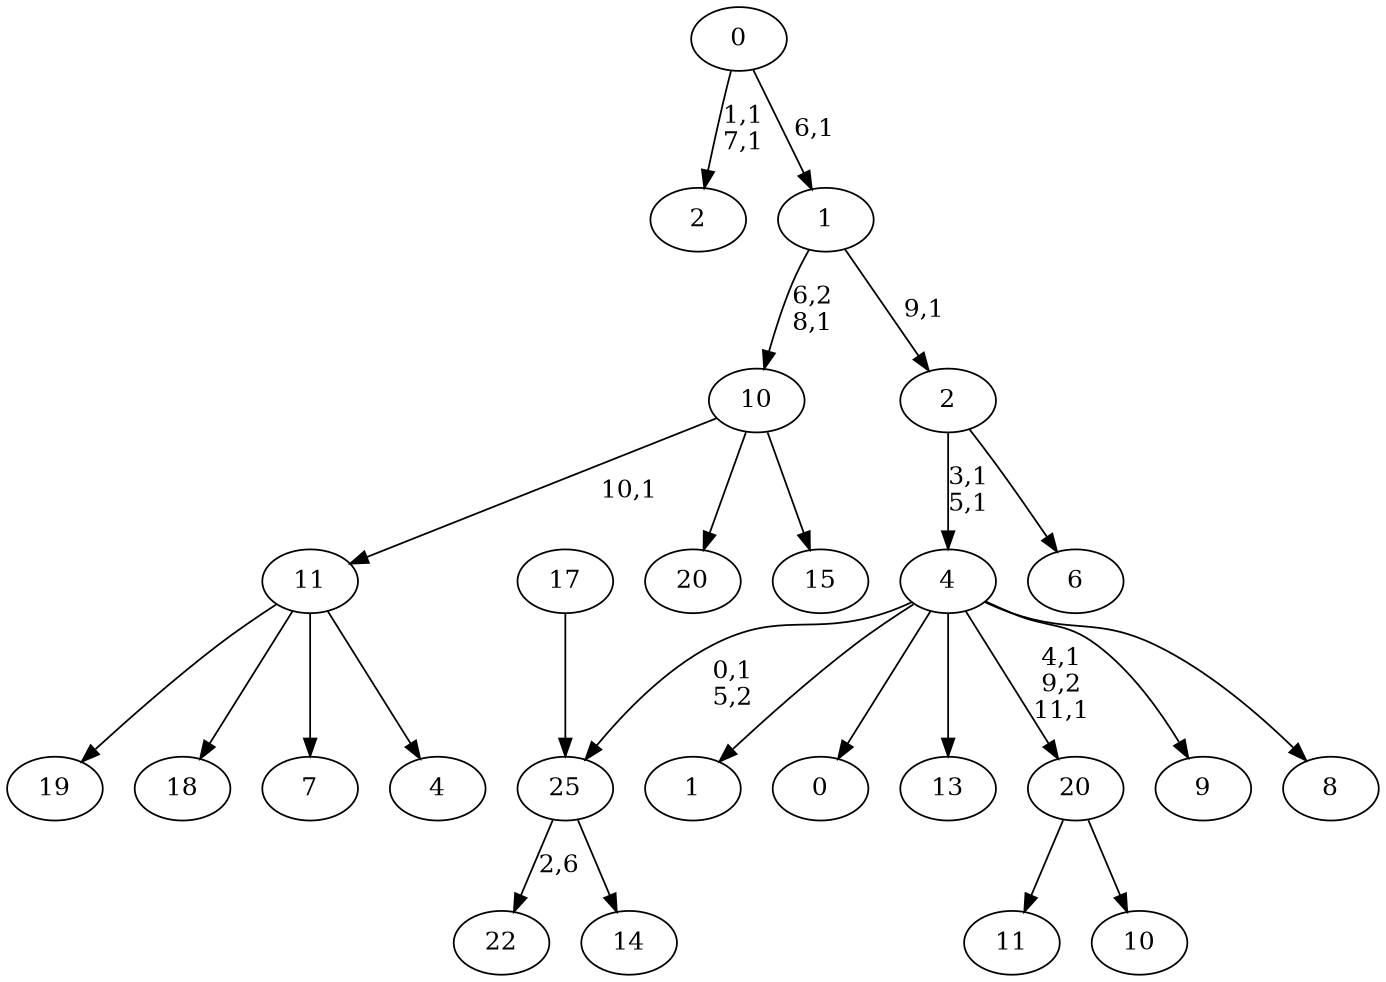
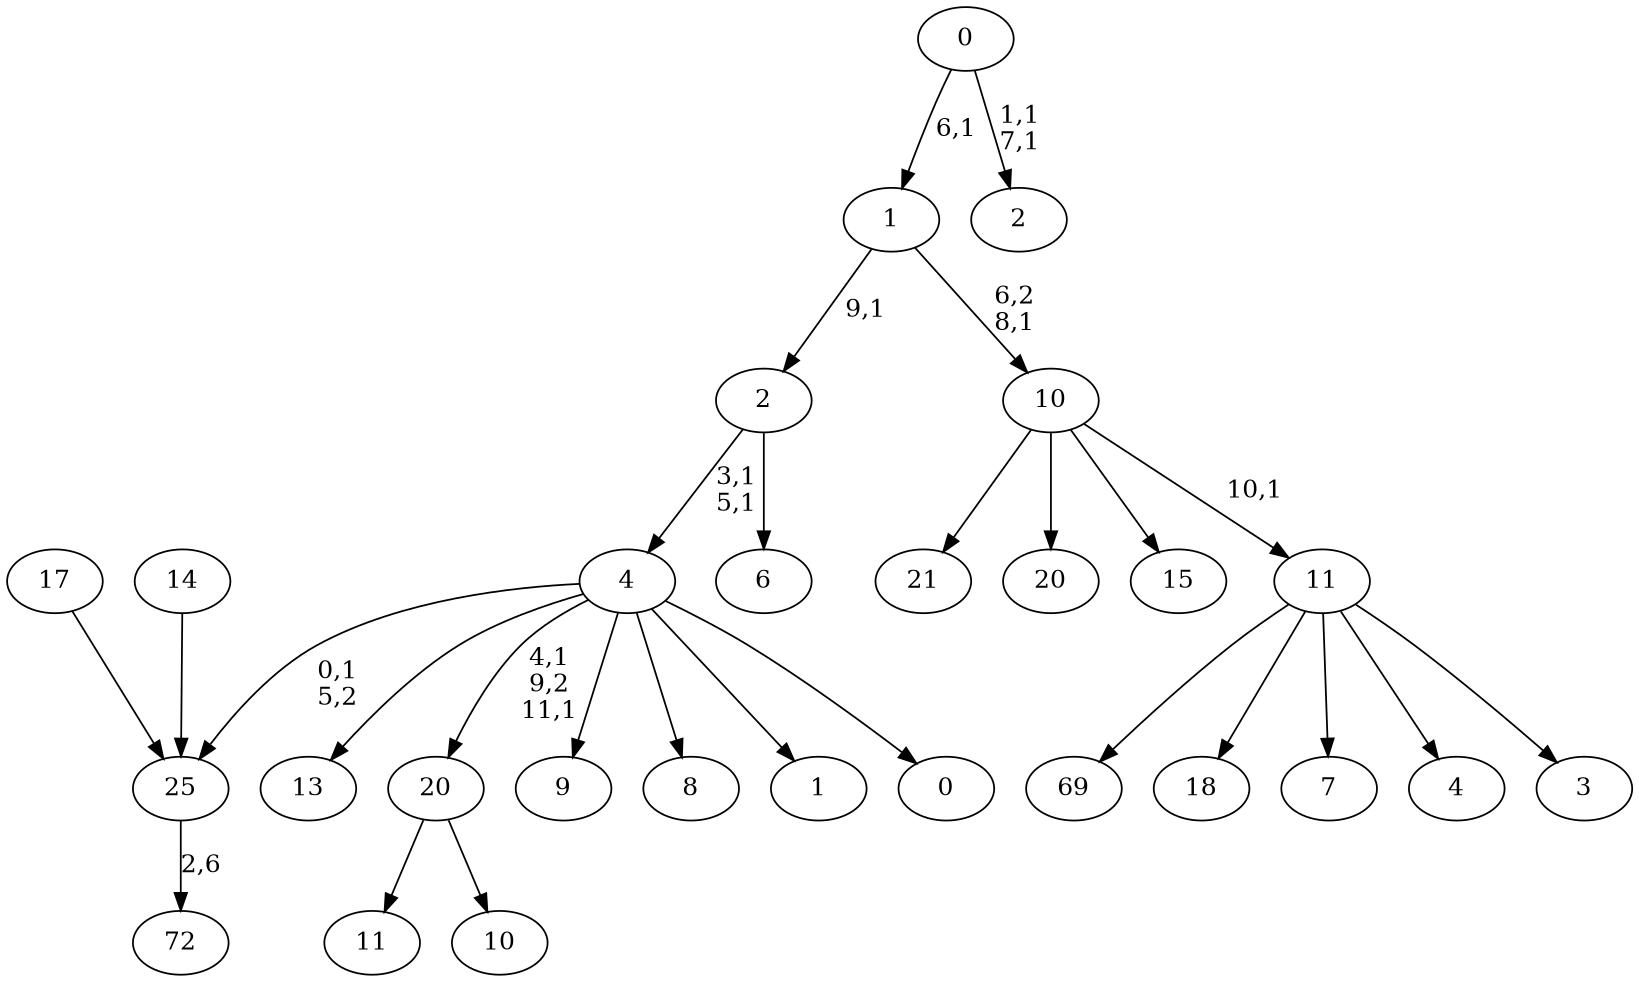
  digraph {
-   n1 [label=22]
+   n1 [label=72]
+   n2 [label=21]
    n3 [label=20]
-   n4 [label=19]
+   n4 [label=69]
    n5 [label=18]
    n6 [label=17]
    25
    n8 [label=15]
    n9 [label=14]
    n10 [label=13]
    n11 [label=11]
    n12 [label=10]
    20
    n14 [label=9]
    n15 [label=8]
    n16 [label=7]
    n17 [label=6]
    n18 [label=4]
+   n19 [label=3]
    11
    10
    n22 [label=2]
    n23 [label=1]
    n24 [label=0]
    4
    2
    1
    0
    n6 -> 25
    25 -> n1 [label="2,6"]
-   25 -> n9
+   n9 -> 25
    20 -> n11
    20 -> n12
    11 -> n4
    11 -> n5
    11 -> n16
    11 -> n18
+   11 -> n19
+   10 -> n2
    10 -> n3
    10 -> n8
    10 -> 11 [label="10,1"]
    4 -> 25 [label="0,1\n5,2"]
    4 -> n10
    4 -> 20 [label="4,1\n9,2\n11,1"]
    4 -> n14
    4 -> n15
    4 -> n23
    4 -> n24
    2 -> n17
    2 -> 4 [label="3,1\n5,1"]
    1 -> 10 [label="6,2\n8,1"]
    1 -> 2 [label="9,1"]
    0 -> n22 [label="1,1\n7,1"]
    0 -> 1 [label="6,1"]
  }
